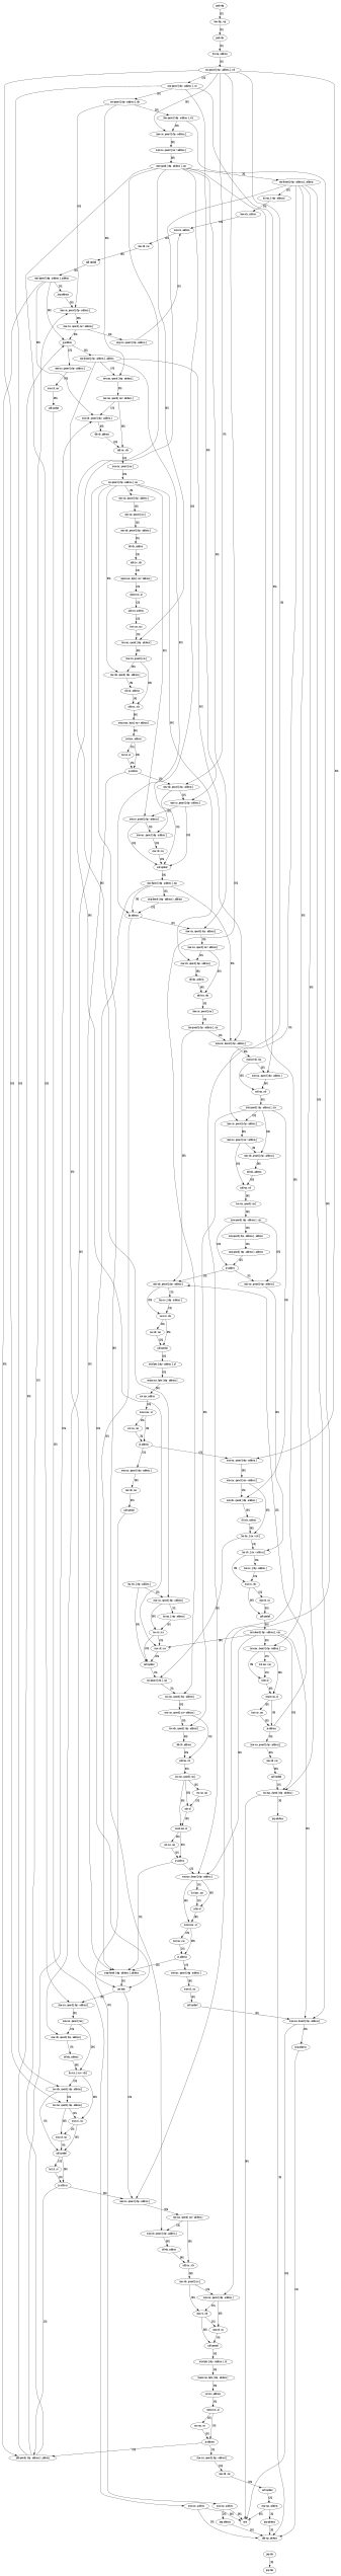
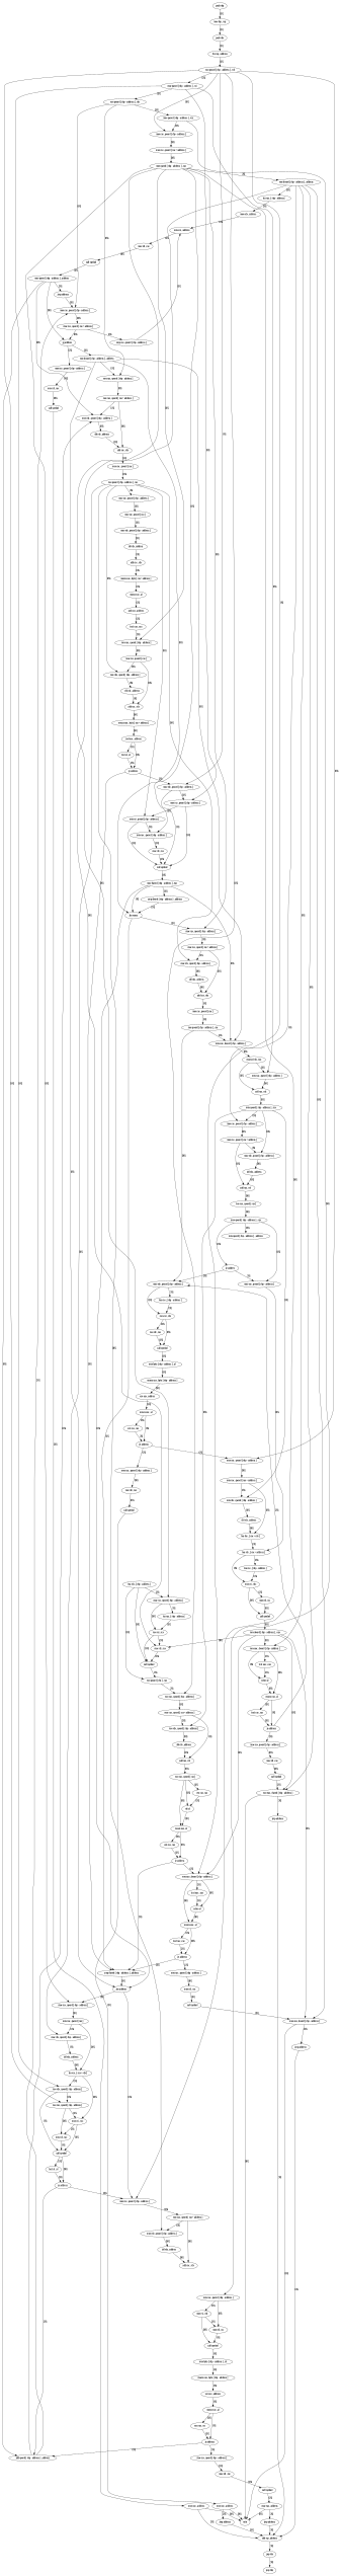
  digraph {
    fontname=Oswald
    node [fontname=Oswald]
    edge [fontname=Oswald]
    n1 [label="push rbp"]
    n2 [label="mov rbp , rsp"]
    n3 [label="push rbx"]
    n4 [label="rbx rsp , address"]
    n5 [label="mov qword [ rbp - address ] , rdi"]
    n6 [label="mov qword [ rbp - address ] , rsi"]
    n7 [label="mov rax , qword [ rbp - address ]"]
    n8 [label="mov rdx , qword [ rbp - address ]"]
    n9 [label="mov rax , qword [ rbp - address ]"]
    n10 [label="mov rax , qword [ rbp - address ]"]
    n11 [label="mov rax , qword [ rbp - address ]"]
    n12 [label="mov rax , qword [ rbp - address ]"]
    n13 [label="mov qword [ rbp - address ] , rdx"]
    n14 [label="mov rcx , qword [ rbp - address ]"]
    n15 [label="mov rdx , qword [ rbp - address ]"]
    n16 [label="mov rax , qword [ rbp - address ]"]
    n17 [label="mov rax , qword [ rax + address ]"]
    n18 [label="call symbol"]
    n19 [label="mov rsi , rcx"]
    n20 [label="mov rdi , rax"]
    n21 [label="mov rax , qword [ rax + address ]"]
    n22 [label="mov rax , qword [ rax + address ]"]
    n23 [label="mov rax , qword [ rax + address ]"]
    n24 [label="mov qword [ rbp - address ] , rcx"]
    n25 [label="mov rax , qword [ rbp - address ]"]
    n26 [label="mov rax , qword [ rbp - address ]"]
    n27 [label="mov rsi , qword [ rbp - address ]"]
    n28 [label="call symbol"]
    n29 [label="add rax , rdx"]
    n30 [label="mov rax , qword [ rbp - address ]"]
    n31 [label="mov rax , qword [ rax + address ]"]
    n32 [label="mov rax , qword [ rax + address ]"]
    n33 [label="mov rsi , rdx"]
    n34 [label="mov rdi , rax"]
    n35 [label="mov qword [ rbp - address ] , rax"]
    n36 [label="mov dword [ rbp - address ] , address"]
    n37 [label="mov rax , qword [ rbp - address ]"]
    n38 [label="mov rax , qword [ rbp - address ]"]
    n39 [label="mov rax , qword [ rbp - address ]"]
    n40 [label="mov rax , qword [ rbp - address ]"]
    n41 [label="mov rax , qword [ rbp - address ]"]
    n42 [label="mov rcx , qword [ rbp - address ]"]
    n43 [label="lea rax , [ rbp - address ]"]
    n44 [label="mov eax , dword [ rbp - address ]"]
    n45 [label="mov rdi , rax"]
    n46 [label="mov eax , dword [ rbp - address ]"]
    n47 [label="mov eax , dword [ rbp - address ]"]
    n48 [label="mov eax , dword [ rbp - address ]"]
    n49 [label="mov rax , qword [ rax ]"]
    n50 [label="mov rax , qword [ rax + address ]"]
    n51 [label="mov rax , qword [ rax ]"]
    n52 [label="mov rdi , rax"]
    n53 [label="mov rax , qword [ rax + address ]"]
    n54 [label="lea rax , [ rbp - address ]"]
    n55 [label="mov rsi , rcx"]
    n56 [label="mov edx , address"]
    n57 [label="test eax , eax"]
    n58 [label="setne al"]
    n59 [label="movzx eax , al"]
    n60 [label="call symbol"]
    n61 [label="test eax , eax"]
    n62 [label="setne al"]
    n63 [label="movzx eax , al"]
    n64 [label=retn]
    n65 [label="jmp address"]
    n66 [label="jmp address"]
    n67 [label="mov esi , address"]
    n68 [label="mov rdi , rax"]
    n69 [label="call symbol"]
    n70 [label="mov qword [ rbp - address ] , address"]
    n71 [label="jmp address"]
    n72 [label="jg address"]
    n73 [label="mov rdx , qword [ rbp - address ]"]
    n74 [label="add qword [ rbp - address ] , address"]
    n75 [label="mov dword [ rbp - address ] , address"]
    n76 [label="mov rax , qword [ rbp - address ]"]
    n77 [label="shl rdx , address"]
    n78 [label="cmp rax , qword [ rbp - address ]"]
-   n79 [label="jne byte"]
-   n80 [label="jle address"]
+   n79 [label="jne address"]
+   n80 [label="jle movzx"]
    n81 [label="mov eax , dword [ rbp - address ]"]
    n82 [label="mov rdi , rax"]
    n83 [label="cmp dword [ rbp - address ] , address"]
    n84 [label="movsxd rdx , eax"]
    n85 [label="call symbol"]
    n86 [label="add rax , rdx"]
    n87 [label="mov rax , qword [ rax ]"]
    n88 [label="mov qword [ rbp - address ] , rax"]
    n89 [label="mov rax , qword [ rbp - address ]"]
    n90 [label="mov rdx , qword [ rbp - address ]"]
    n91 [label="mov rdx , qword [ rbp - address ]"]
    n92 [label="mov rdx , qword [ rbp - address ]"]
    n93 [label="mov rdx , qword [ rbp - address ]"]
    n94 [label="mov rax , qword [ rax ]"]
    n95 [label="shl rdx , address"]
    n96 [label="shl rdx , address"]
    n97 [label="shl rdx , address"]
    n98 [label="shl rdx , address"]
    n99 [label="mov rdx , qword [ rbp - address ]"]
    n100 [label="shl rdx , address"]
    n101 [label="add rax , rdx"]
    n102 [label="movzx eax , byte [ rax + address ]"]
    n103 [label="movzx eax , al"]
    n104 [label="and eax , address"]
    n105 [label="test eax , eax"]
    n106 [label="add rax , rdx"]
    n107 [label="movzx eax , byte [ rax + address ]"]
    n108 [label="and eax , address"]
    n109 [label="test al , al"]
    n110 [label="je address"]
    n111 [label="mov dword [ rbp - address ] , eax"]
    n112 [label="mov eax , address"]
    n113 [label="add rsp , address"]
    n114 [label="pop rbx"]
    n115 [label="pop rbp"]
    n116 [label="add rax , rdx"]
    n117 [label="lea rcx , [ rax + rdx ]"]
    n118 [label="cmp dword [ rbp - address ] , address"]
    n119 [label="add rax , rdx"]
-   n120 [label="mov rdx , qword [ rax ]"]
    n121 [label="call symbol"]
    n122 [label="mov byte [ rbp - address ] , al"]
    n123 [label="movzx eax , byte [ rbp - address ]"]
    n124 [label="xor eax , address"]
    n125 [label="movzx eax , al"]
    n126 [label="test rax , rax"]
    n127 [label="je address"]
    n128 [label="mov rax , qword [ rbp - address ]"]
    n129 [label="mov rdi , rax"]
    n130 [label="call symbol"]
    n131 [label="test al , al"]
    n132 [label="je address"]
    n133 [label="mov rax , qword [ rax ]"]
    n134 [label="mov qword [ rbp - address ] , rax"]
    n135 [label="mov rdx , qword [ rbp - address ]"]
    n136 [label="lea rax , [ rbp - address ]"]
    n137 [label="mov rsi , rdx"]
    n138 [label="mov qword [ rbp - address ] , rax"]
    n139 [label="mov rdx , qword [ rbp - address ]"]
    n140 [label="mov rdx , qword [ rbp - address ]"]
    n141 [label="mov rdx , qword [ rbp - address ]"]
    n142 [label="shl rdx , address"]
    n143 [label="shl rdx , address"]
    n144 [label="shl rdx , address"]
    n145 [label="add rax , rdx"]
    n146 [label="mov rax , qword [ rax ]"]
    n147 [label="mov qword [ rbp - address ] , rax"]
    n148 [label="mov qword [ rbp - address ] , address"]
    n149 [label="je address"]
    n150 [label="mov rax , qword [ rbp - address ]"]
-   n151 [label="cmp qword [ rbp - address ] , address"]
    n152 [label="lea rdx , [ rax + address ]"]
    n153 [label="mov rdi , rax"]
    n154 [label="call symbol"]
    n155 [label="lea rax , [ rbp - address ]"]
    n156 [label="mov rsi , rdx"]
    n157 [label="mov eax , address"]
    n158 [label="jmp address"]
    n159 [label="mov byte [ rbp - address ] , al"]
    n160 [label="movzx eax , byte [ rbp - address ]"]
    n161 [label="xor eax , address"]
    n162 [label="movzx eax , al"]
    n163 [label="test rax , rax"]
    n164 [label="je address"]
    n165 [label="mov rax , qword [ rbp - address ]"]
    n166 [label="mov rdi , rax"]
    n167 [label="lea rbx , [ rax + rdx ]"]
    n168 [label="call symbol"]
    n169 [label="mov rdi , rax"]
    n170 [label="call symbol"]
    n171 [label="mov dword [ rbp - address ] , eax"]
    n172 [label="test rax , rax"]
    n173 [label="je address"]
    n174 [label="mov rax , qword [ rbp - address ]"]
    n175 [label="mov rdi , rax"]
    n176 [label="call symbol"]
    n177 [label="mov qword [ rbx ] , rax"]
    n178 [label="lea rdx , [ rbp - address ]"]
    n179 [label="add rax , rdx"]
    n180 [label="mov rax , qword [ rax ]"]
    n181 [label="test rax , rax"]
-   n182 [label="sete al"]
+   n182 [label="rdi al"]
    n183 [label="movzx eax , al"]
    n184 [label="test rax , rax"]
    n185 [label="je address"]
    n186 [label="test rax , rax"]
    n187 [label="je address"]
    n188 [label="mov eax , address"]
    n189 [label="jmp address"]
    n190 [label="mov rax , qword [ rbp - address ]"]
    n191 [label="mov rdi , rax"]
    n192 [label="call symbol"]
    n1 -> n2 [label=CFG]
    n2 -> n3 [label=CFG]
    n3 -> n4 [label=CFG]
    n4 -> n5 [label=CFG]
    n5 -> n6 [label=CFG]
    n5 -> n7 [label=DFG]
    n5 -> n8 [label=DFG]
    n5 -> n9 [label=DFG]
    n5 -> n10 [label=DFG]
    n5 -> n11 [label=DFG]
    n5 -> n12 [label=DFG]
    n6 -> n13 [label=CFG]
    n6 -> n14 [label=DFG]
    n6 -> n15 [label=DFG]
    n6 -> n16 [label=DFG]
    n7 -> n17 [label=DFG]
    n8 -> n14 [label=CFG]
    n8 -> n18 [label=DFG]
    n9 -> n19 [label=CFG]
    n9 -> n20 [label=DFG]
    n10 -> n21 [label=DFG]
    n11 -> n22 [label=DFG]
    n12 -> n23 [label=DFG]
    n13 -> n24 [label=CFG]
    n13 -> n25 [label=DFG]
    n13 -> n26 [label=DFG]
    n14 -> n18 [label=DFG]
    n14 -> n27 [label=CFG]
    n15 -> n9 [label=CFG]
    n15 -> n28 [label=DFG]
    n16 -> n29 [label=DFG]
    n17 -> n35 [label=DFG]
    n18 -> n111 [label=DFG]
    n19 -> n20 [label=CFG]
    n19 -> n28 [label=DFG]
    n20 -> n28 [label=DFG]
    n21 -> n139 [label=CFG]
    n21 -> n145 [label=DFG]
    n22 -> n140 [label=CFG]
    n22 -> n167 [label=DFG]
    n23 -> n141 [label=CFG]
    n23 -> n179 [label=DFG]
    n24 -> n7 [label=CFG]
    n24 -> n30 [label=DFG]
    n25 -> n31 [label=DFG]
    n26 -> n32 [label=DFG]
    n27 -> n18 [label=DFG]
    n27 -> n40 [label=CFG]
    n28 -> n131 [label=CFG]
    n28 -> n132 [label=DFG]
    n29 -> n138 [label=DFG]
    n30 -> n33 [label=CFG]
    n30 -> n34 [label=DFG]
    n31 -> n72 [label=DFG]
    n31 -> n78 [label=CFG]
    n32 -> n73 [label=CFG]
    n32 -> n86 [label=DFG]
    n33 -> n34 [label=CFG]
    n33 -> n121 [label=DFG]
    n34 -> n121 [label=DFG]
    n35 -> n36 [label=CFG]
    n35 -> n37 [label=DFG]
    n35 -> n38 [label=DFG]
    n35 -> n39 [label=DFG]
    n35 -> n40 [label=DFG]
    n35 -> n41 [label=DFG]
    n35 -> n42 [label=DFG]
    n36 -> n43 [label=CFG]
    n36 -> n44 [label=DFG]
    n36 -> n45 [label=DFG]
    n36 -> n46 [label=DFG]
    n36 -> n47 [label=DFG]
    n36 -> n48 [label=DFG]
    n37 -> n49 [label=DFG]
    n38 -> n50 [label=DFG]
    n39 -> n51 [label=DFG]
    n40 -> n52 [label=DFG]
    n41 -> n53 [label=DFG]
    n42 -> n54 [label=CFG]
    n42 -> n55 [label=DFG]
    n43 -> n56 [label=CFG]
    n44 -> n57 [label=CFG]
    n44 -> n58 [label=DFG]
    n44 -> n59 [label=DFG]
    n45 -> n60 [label=DFG]
    n46 -> n61 [label=CFG]
    n46 -> n62 [label=DFG]
    n46 -> n63 [label=DFG]
    n47 -> n64 [label=DFG]
    n47 -> n65 [label=CFG]
    n48 -> n64 [label=DFG]
    n48 -> n66 [label=CFG]
    n49 -> n90 [label=CFG]
    n49 -> n106 [label=DFG]
    n50 -> n91 [label=CFG]
    n50 -> n116 [label=DFG]
    n51 -> n92 [label=CFG]
    n51 -> n117 [label=DFG]
    n52 -> n18 [label=DFG]
    n53 -> n93 [label=CFG]
    n53 -> n119 [label=DFG]
    n54 -> n55 [label=CFG]
    n55 -> n45 [label=CFG]
    n55 -> n60 [label=DFG]
    n56 -> n67 [label=CFG]
    n57 -> n58 [label=CFG]
    n58 -> n59 [label=DFG]
    n59 -> n172 [label=CFG]
    n59 -> n173 [label=DFG]
    n60 -> n177 [label=DFG]
    n61 -> n62 [label=CFG]
    n62 -> n63 [label=DFG]
    n63 -> n186 [label=CFG]
    n63 -> n187 [label=DFG]
    n65 -> n113 [label=CFG]
    n66 -> n113 [label=CFG]
    n67 -> n68 [label=CFG]
    n68 -> n69 [label=DFG]
    n69 -> n70 [label=CFG]
    n70 -> n71 [label=CFG]
    n70 -> n72 [label=DFG]
    n70 -> n73 [label=DFG]
    n70 -> n74 [label=DFG]
    n71 -> n25 [label=CFG]
    n72 -> n75 [label=CFG]
    n72 -> n76 [label=CFG]
    n73 -> n77 [label=DFG]
    n74 -> n25 [label=CFG]
-   n74 -> n72 [label=DFG]
    n74 -> n73 [label=DFG]
    n75 -> n26 [label=CFG]
    n75 -> n79 [label=DFG]
    n75 -> n80 [label=DFG]
    n75 -> n81 [label=DFG]
    n76 -> n82 [label=DFG]
    n77 -> n86 [label=DFG]
    n78 -> n67 [label=CFG]
    n79 -> n38 [label=CFG]
    n79 -> n39 [label=CFG]
    n80 -> n41 [label=CFG]
    n80 -> n83 [label=CFG]
    n81 -> n84 [label=DFG]
    n82 -> n85 [label=DFG]
    n83 -> n79 [label=CFG]
    n84 -> n16 [label=CFG]
    n84 -> n29 [label=DFG]
    n85 -> n112 [label=CFG]
    n86 -> n87 [label=DFG]
    n87 -> n88 [label=DFG]
    n88 -> n27 [label=DFG]
    n88 -> n89 [label=CFG]
    n88 -> n90 [label=DFG]
    n88 -> n91 [label=DFG]
    n88 -> n92 [label=DFG]
    n88 -> n93 [label=DFG]
    n89 -> n94 [label=CFG]
    n90 -> n95 [label=DFG]
    n91 -> n96 [label=DFG]
    n92 -> n97 [label=DFG]
    n93 -> n98 [label=DFG]
    n94 -> n99 [label=CFG]
    n95 -> n106 [label=DFG]
    n96 -> n116 [label=DFG]
    n97 -> n117 [label=DFG]
    n98 -> n119 [label=DFG]
    n99 -> n100 [label=CFG]
    n100 -> n101 [label=CFG]
    n101 -> n102 [label=CFG]
    n102 -> n103 [label=CFG]
    n103 -> n104 [label=CFG]
    n104 -> n105 [label=CFG]
    n105 -> n37 [label=CFG]
    n106 -> n107 [label=DFG]
    n107 -> n108 [label=DFG]
    n108 -> n109 [label=CFG]
    n108 -> n110 [label=DFG]
    n109 -> n110 [label=CFG]
    n110 -> n8 [label=CFG]
    n110 -> n83 [label=CFG]
    n111 -> n79 [label=DFG]
    n111 -> n80 [label=DFG]
    n111 -> n81 [label=DFG]
    n111 -> n118 [label=CFG]
    n112 -> n64 [label=DFG]
    n112 -> n113 [label=CFG]
+   n113 -> n114 [label=CFG]
    n114 -> n115 [label=CFG]
-   n116 -> n120 [label=DFG]
    n117 -> n15 [label=CFG]
    n117 -> n19 [label=DFG]
    n118 -> n80 [label=CFG]
    n119 -> n133 [label=DFG]
-   n120 -> n30 [label=CFG]
-   n120 -> n33 [label=DFG]
    n121 -> n122 [label=DFG]
    n122 -> n123 [label=DFG]
    n123 -> n124 [label=DFG]
    n124 -> n125 [label=DFG]
    n125 -> n126 [label=CFG]
    n125 -> n127 [label=DFG]
    n126 -> n127 [label=CFG]
    n127 -> n74 [label=CFG]
    n127 -> n128 [label=CFG]
    n128 -> n129 [label=DFG]
    n129 -> n130 [label=DFG]
    n130 -> n157 [label=CFG]
    n131 -> n132 [label=CFG]
    n132 -> n38 [label=CFG]
    n132 -> n74 [label=CFG]
    n133 -> n134 [label=DFG]
    n134 -> n81 [label=CFG]
    n134 -> n135 [label=DFG]
    n135 -> n136 [label=CFG]
    n135 -> n137 [label=DFG]
    n136 -> n137 [label=CFG]
    n137 -> n153 [label=CFG]
    n137 -> n154 [label=DFG]
    n138 -> n10 [label=CFG]
    n138 -> n139 [label=DFG]
    n138 -> n140 [label=DFG]
    n138 -> n141 [label=DFG]
    n139 -> n142 [label=DFG]
    n140 -> n143 [label=DFG]
    n141 -> n144 [label=DFG]
    n142 -> n145 [label=DFG]
    n143 -> n167 [label=DFG]
    n144 -> n179 [label=DFG]
    n145 -> n146 [label=DFG]
    n146 -> n147 [label=DFG]
    n147 -> n148 [label=CFG]
    n147 -> n149 [label=DFG]
    n147 -> n150 [label=DFG]
-   n148 -> n151 [label=CFG]
    n149 -> n135 [label=CFG]
    n149 -> n150 [label=CFG]
    n150 -> n152 [label=DFG]
-   n151 -> n149 [label=CFG]
    n152 -> n155 [label=CFG]
    n152 -> n156 [label=DFG]
    n153 -> n154 [label=DFG]
    n154 -> n159 [label=DFG]
    n155 -> n156 [label=CFG]
    n156 -> n169 [label=CFG]
    n156 -> n170 [label=DFG]
    n157 -> n64 [label=DFG]
    n157 -> n158 [label=CFG]
    n158 -> n113 [label=CFG]
    n159 -> n160 [label=DFG]
    n160 -> n161 [label=DFG]
    n161 -> n162 [label=DFG]
    n162 -> n163 [label=CFG]
    n162 -> n164 [label=DFG]
    n163 -> n164 [label=CFG]
    n164 -> n11 [label=CFG]
    n164 -> n165 [label=CFG]
    n165 -> n166 [label=DFG]
    n166 -> n168 [label=DFG]
    n167 -> n152 [label=CFG]
-   n167 -> n177 [label=DFG]
+   n178 -> n177 [label=DFG]
    n168 -> n188 [label=CFG]
    n169 -> n170 [label=DFG]
    n170 -> n171 [label=DFG]
    n171 -> n44 [label=DFG]
    n171 -> n45 [label=DFG]
    n171 -> n46 [label=DFG]
    n171 -> n47 [label=DFG]
    n171 -> n48 [label=DFG]
    n172 -> n173 [label=CFG]
    n173 -> n135 [label=CFG]
    n173 -> n174 [label=CFG]
    n174 -> n175 [label=DFG]
    n175 -> n176 [label=DFG]
    n176 -> n47 [label=CFG]
    n177 -> n12 [label=CFG]
    n178 -> n42 [label=CFG]
    n178 -> n60 [label=DFG]
    n179 -> n180 [label=DFG]
    n180 -> n181 [label=CFG]
    n180 -> n182 [label=DFG]
    n180 -> n183 [label=DFG]
    n181 -> n182 [label=CFG]
    n182 -> n183 [label=DFG]
    n183 -> n184 [label=CFG]
    n183 -> n185 [label=DFG]
    n184 -> n185 [label=CFG]
    n185 -> n46 [label=CFG]
    n185 -> n83 [label=CFG]
    n186 -> n187 [label=CFG]
    n187 -> n83 [label=CFG]
    n187 -> n190 [label=CFG]
    n188 -> n64 [label=DFG]
    n188 -> n189 [label=CFG]
    n189 -> n113 [label=CFG]
    n190 -> n191 [label=DFG]
    n191 -> n192 [label=DFG]
    n192 -> n48 [label=CFG]
  }
